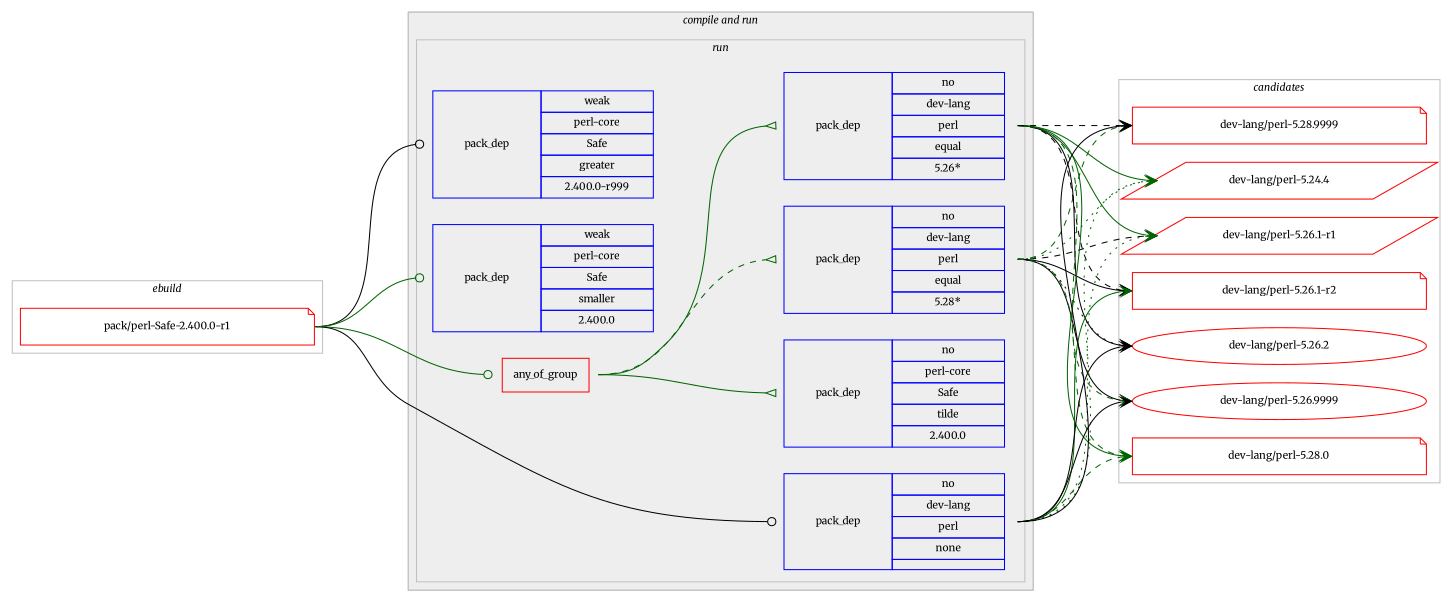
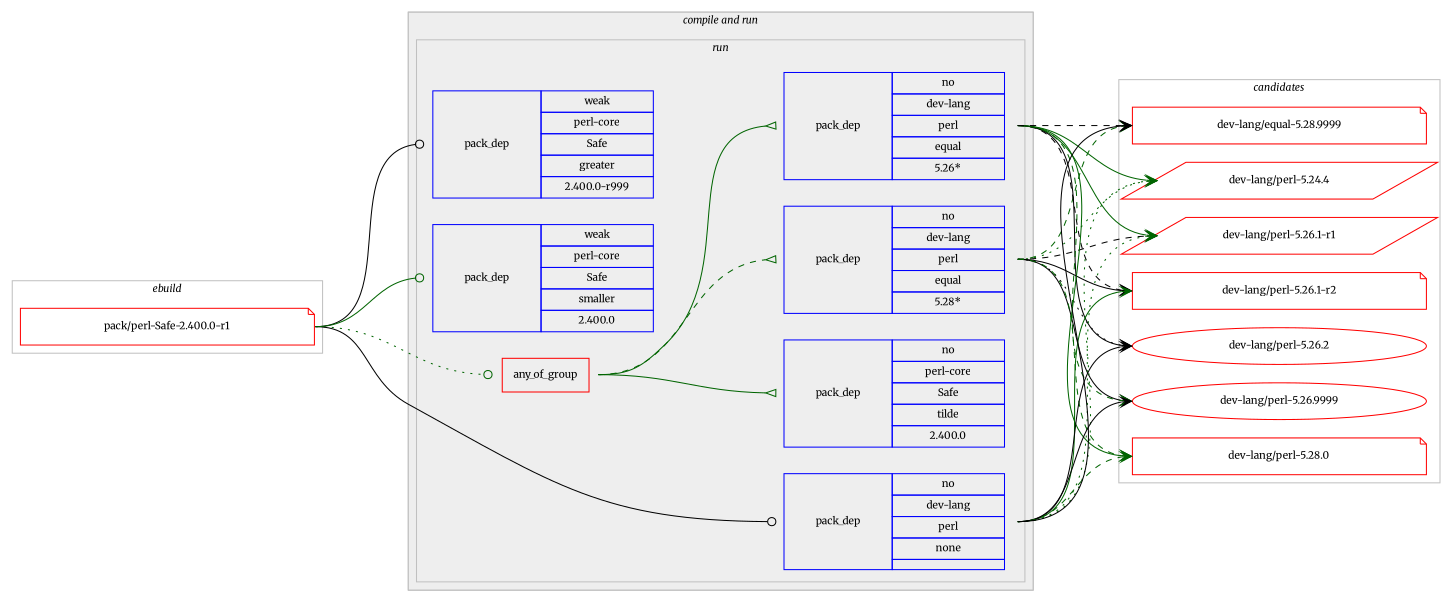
  digraph {
    compound=true
    concentrate=true
    fontname=Merriweather
    fontsize=10
    newrank=true
    rankdir=LR
    ranksep=1.5
    node [color=red fontname=Merriweather fontsize=10 shape=none]
    edge [arrowhead=vee color=darkgreen fontname=Merriweather headport=w style=solid tailport=e weight=100]
    n1 [label="pack/perl-Safe-2.400.0-r1" shape=note width=4]
    n2 [color=blue label=<<TABLE BORDER="0" CELLBORDER="1" CELLSPACING="0" CELLPADDING="4" WIDTH="220"><TR><TD ROWSPAN="6" CELLPADDING="30">pack_dep</TD></TR><TR><TD WIDTH="110">no</TD></TR><TR><TD>dev-lang</TD></TR><TR><TD>perl</TD></TR><TR><TD>equal</TD></TR><TR><TD>5.28*</TD></TR></TABLE>>]
    n3 [color=blue label=<<TABLE BORDER="0" CELLBORDER="1" CELLSPACING="0" CELLPADDING="4" WIDTH="220"><TR><TD ROWSPAN="6" CELLPADDING="30">pack_dep</TD></TR><TR><TD WIDTH="110">no</TD></TR><TR><TD>dev-lang</TD></TR><TR><TD>perl</TD></TR><TR><TD>equal</TD></TR><TR><TD>5.26*</TD></TR></TABLE>>]
    n4 [color=blue label=<<TABLE BORDER="0" CELLBORDER="1" CELLSPACING="0" CELLPADDING="4" WIDTH="220"><TR><TD ROWSPAN="6" CELLPADDING="30">pack_dep</TD></TR><TR><TD WIDTH="110">no</TD></TR><TR><TD>perl-core</TD></TR><TR><TD>Safe</TD></TR><TR><TD>tilde</TD></TR><TR><TD>2.400.0</TD></TR></TABLE>>]
    n5 [label=<<TABLE BORDER="0" CELLBORDER="1" CELLSPACING="0" CELLPADDING="4"><TR><TD CELLPADDING="10">any_of_group</TD></TR></TABLE>>]
    n6 [color=blue label=<<TABLE BORDER="0" CELLBORDER="1" CELLSPACING="0" CELLPADDING="4" WIDTH="220"><TR><TD ROWSPAN="6" CELLPADDING="30">pack_dep</TD></TR><TR><TD WIDTH="110">no</TD></TR><TR><TD>dev-lang</TD></TR><TR><TD>perl</TD></TR><TR><TD>none</TD></TR><TR><TD></TD></TR></TABLE>>]
    n7 [color=blue label=<<TABLE BORDER="0" CELLBORDER="1" CELLSPACING="0" CELLPADDING="4" WIDTH="220"><TR><TD ROWSPAN="6" CELLPADDING="30">pack_dep</TD></TR><TR><TD WIDTH="110">weak</TD></TR><TR><TD>perl-core</TD></TR><TR><TD>Safe</TD></TR><TR><TD>greater</TD></TR><TR><TD>2.400.0-r999</TD></TR></TABLE>>]
    n8 [color=blue label=<<TABLE BORDER="0" CELLBORDER="1" CELLSPACING="0" CELLPADDING="4" WIDTH="220"><TR><TD ROWSPAN="6" CELLPADDING="30">pack_dep</TD></TR><TR><TD WIDTH="110">weak</TD></TR><TR><TD>perl-core</TD></TR><TR><TD>Safe</TD></TR><TR><TD>smaller</TD></TR><TR><TD>2.400.0</TD></TR></TABLE>>]
    n9 [label="dev-lang/perl-5.24.4" shape=parallelogram width=4]
    n10 [label="dev-lang/perl-5.26.1-r1" shape=parallelogram width=4]
    n11 [label="dev-lang/perl-5.26.1-r2" shape=note width=4]
    n12 [label="dev-lang/perl-5.26.2" shape=ellipse width=4]
    n13 [label="dev-lang/perl-5.26.9999" shape=ellipse width=4]
    n14 [label="dev-lang/perl-5.28.0" shape=note width=4]
-   n15 [label="dev-lang/perl-5.28.9999" shape=note width=4]
+   n15 [label="dev-lang/equal-5.28.9999" shape=note width=4]
    subgraph cluster_1 {
      color=gray
      label=<<i>ebuild</i>>
      rank=same
      n1
    }
    subgraph cluster_2 {
      color=gray
      label=<<i>dependencies</i>>
      subgraph cluster_3 {
        color=gray
        fillcolor="#eeeeee"
        label=<<i>compile</i>>
        style=filled
      }
      subgraph cluster_4 {
        color=gray
        fillcolor="#eeeeee"
        label=<<i>compile and run</i>>
        style=filled
      }
      subgraph cluster_5 {
        color=gray
        fillcolor="#eeeeee"
        label=<<i>run</i>>
        style=filled
        subgraph sub_6 {
          color=gray
          fillcolor="#eeeeee"
          label=<<i>run</i>>
          style=filled
          n5
          subgraph sub_7 {
            color=gray
            fillcolor="#eeeeee"
            label=<<i>run</i>>
            style=filled
            n2
          }
          subgraph sub_8 {
            color=gray
            fillcolor="#eeeeee"
            label=<<i>run</i>>
            style=filled
            n3
          }
          subgraph sub_9 {
            color=gray
            fillcolor="#eeeeee"
            label=<<i>run</i>>
            style=filled
            n4
          }
        }
        subgraph sub_10 {
          color=gray
          fillcolor="#eeeeee"
          label=<<i>run</i>>
          style=filled
          n6
        }
        subgraph sub_11 {
          color=gray
          fillcolor="#eeeeee"
          label=<<i>run</i>>
          style=filled
          n7
        }
        subgraph sub_12 {
          color=gray
          fillcolor="#eeeeee"
          label=<<i>run</i>>
          style=filled
          n8
        }
      }
    }
    subgraph cluster_13 {
      color=gray
      label=<<i>candidates</i>>
      rank=same
      subgraph sub_14 {
        color=black
        label=<<i>candidates</i>>
        nodesep=1
        rank=same
        n9
        n10
        n11
        n12
        n13
        n14
        n15
      }
      subgraph sub_15 {
        color=black
        label=<<i>candidates</i>>
        nodesep=1
        rank=same
        n9
        n10
        n11
        n12
        n13
        n14
        n15
      }
      subgraph sub_16 {
        color=black
        label=<<i>candidates</i>>
        nodesep=1
        rank=same
      }
      subgraph sub_17 {
        color=black
        label=<<i>candidates</i>>
        nodesep=1
        rank=same
        n9
        n10
        n11
        n12
        n13
        n14
        n15
      }
      subgraph sub_18 {
        color=black
        label=<<i>candidates</i>>
        nodesep=1
        rank=same
      }
      subgraph sub_19 {
        color=black
        label=<<i>candidates</i>>
        nodesep=1
        rank=same
      }
    }
-   n1 -> n5 [arrowhead=odot weight=20]
+   n1 -> n5 [arrowhead=odot style=dotted weight=20]
    n1 -> n6 [arrowhead=odot color=black weight=20]
    n1 -> n7 [arrowhead=odot color=black weight=20]
    n1 -> n8 [arrowhead=odot weight=20]
    n2 -> n9 [style=dotted]
    n2 -> n10 [color=black style=dashed]
    n2 -> n11 [color=black]
    n2 -> n12 [color=black style=dotted]
    n2 -> n13 [color=black]
    n2 -> n14 [style=dashed]
    n2 -> n15 [style=dashed]
    n3 -> n9
    n3 -> n10
    n3 -> n11 [color=black style=dashed]
    n3 -> n12 [color=black]
    n3 -> n13 [style=dashed]
    n3 -> n14
    n3 -> n15 [color=black style=dashed]
    n5 -> n2 [arrowhead=oinv style=dashed weight=20]
    n5 -> n3 [arrowhead=oinv weight=20]
    n5 -> n4 [arrowhead=oinv weight=20]
    n6 -> n9 [style=dotted]
    n6 -> n10 [style=dotted]
    n6 -> n11
    n6 -> n12 [color=black]
    n6 -> n13 [color=black]
    n6 -> n14 [style=dashed]
    n6 -> n15 [color=black]
  }
